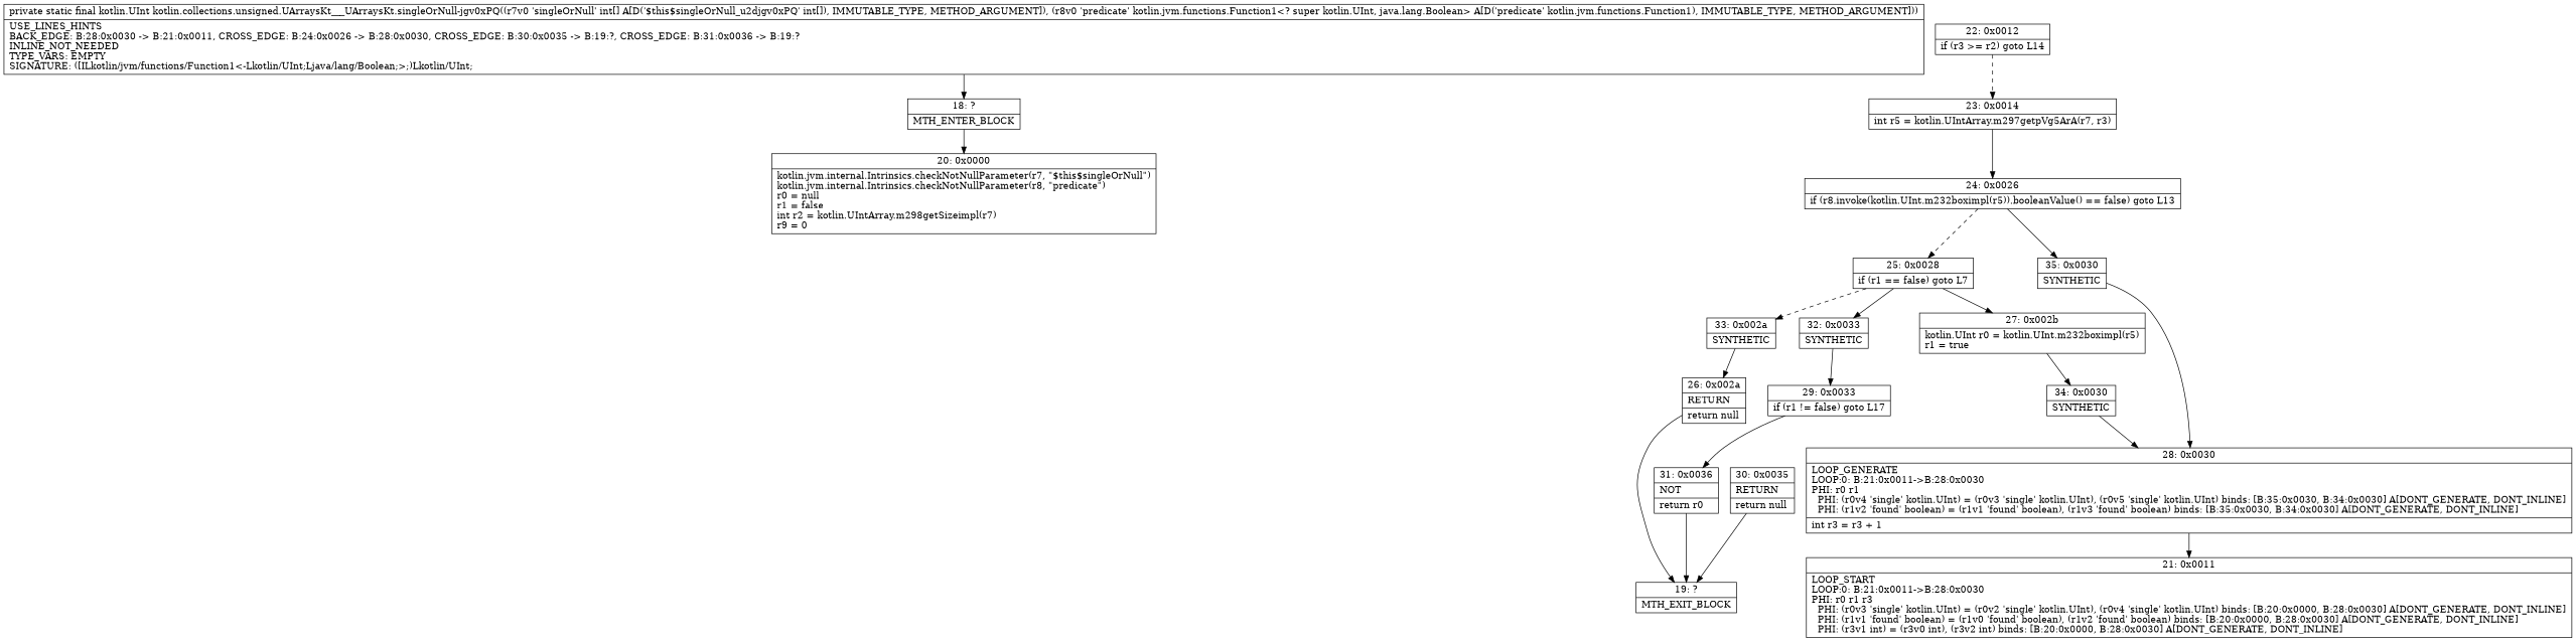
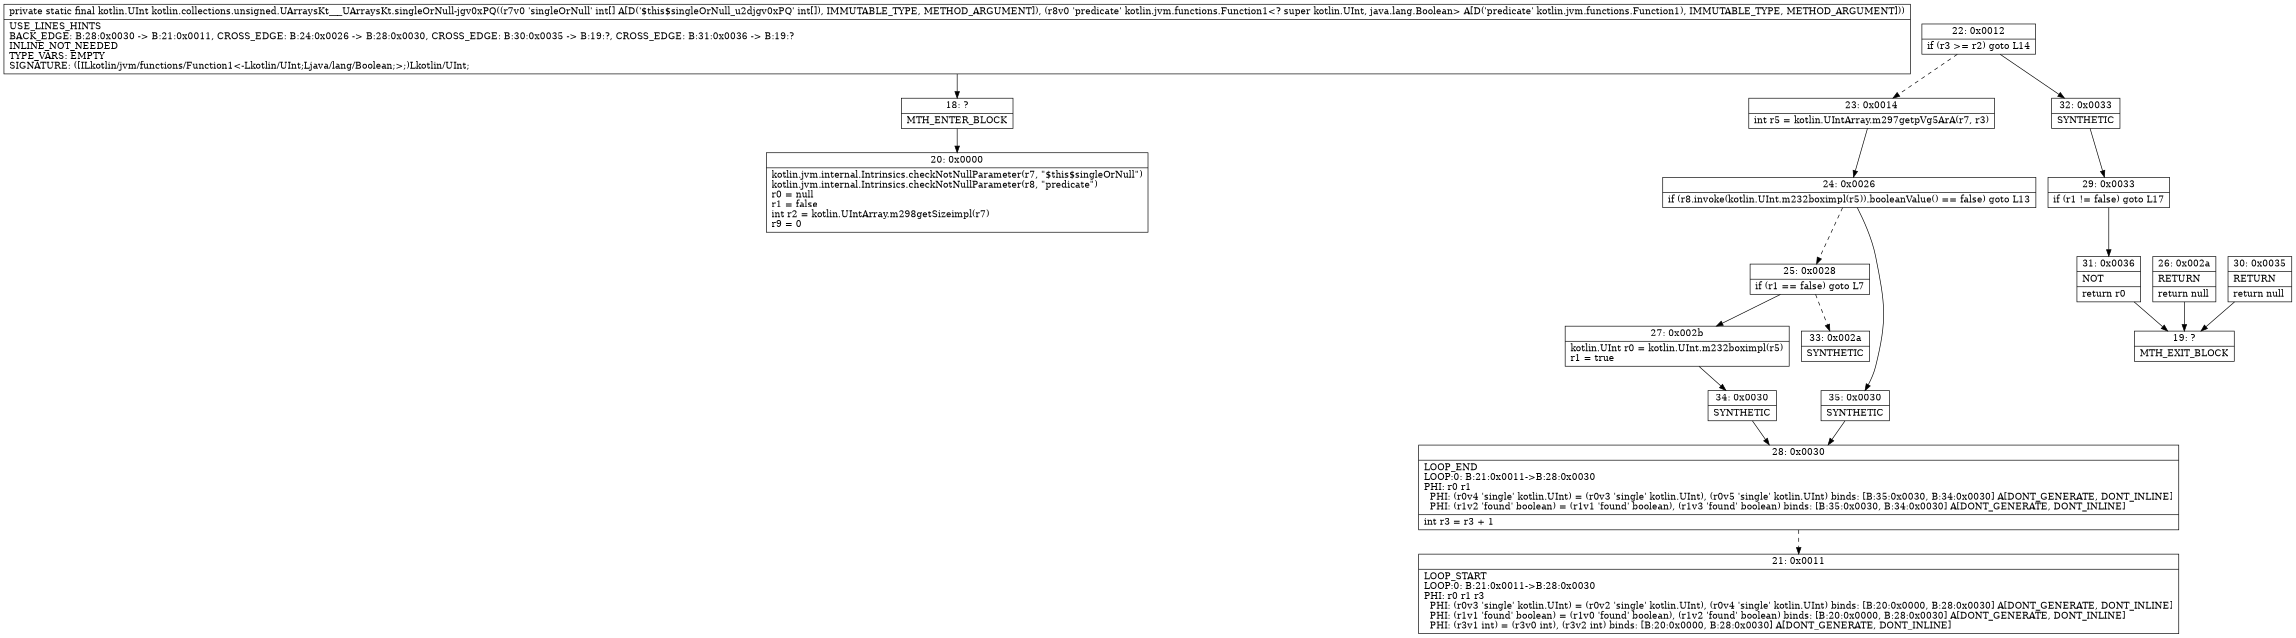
  digraph {
    node [shape=record]
    n1 [label="{18\:\ ?|MTH_ENTER_BLOCK\l}"]
    n2 [label="{20\:\ 0x0000|kotlin.jvm.internal.Intrinsics.checkNotNullParameter(r7, \"$this$singleOrNull\")\lkotlin.jvm.internal.Intrinsics.checkNotNullParameter(r8, \"predicate\")\lr0 = null\lr1 = false\lint r2 = kotlin.UIntArray.m298getSizeimpl(r7)\lr9 = 0\l}"]
    n3 [label="{21\:\ 0x0011|LOOP_START\lLOOP:0: B:21:0x0011\-\>B:28:0x0030\lPHI: r0 r1 r3 \l  PHI: (r0v3 'single' kotlin.UInt) = (r0v2 'single' kotlin.UInt), (r0v4 'single' kotlin.UInt) binds: [B:20:0x0000, B:28:0x0030] A[DONT_GENERATE, DONT_INLINE]\l  PHI: (r1v1 'found' boolean) = (r1v0 'found' boolean), (r1v2 'found' boolean) binds: [B:20:0x0000, B:28:0x0030] A[DONT_GENERATE, DONT_INLINE]\l  PHI: (r3v1 int) = (r3v0 int), (r3v2 int) binds: [B:20:0x0000, B:28:0x0030] A[DONT_GENERATE, DONT_INLINE]\l}"]
    n4 [label="{22\:\ 0x0012|if (r3 \>= r2) goto L14\l}"]
    n5 [label="{23\:\ 0x0014|int r5 = kotlin.UIntArray.m297getpVg5ArA(r7, r3)\l}"]
    n6 [label="{32\:\ 0x0033|SYNTHETIC\l}"]
    n7 [label="{24\:\ 0x0026|if (r8.invoke(kotlin.UInt.m232boximpl(r5)).booleanValue() == false) goto L13\l}"]
    n8 [label="{29\:\ 0x0033|if (r1 != false) goto L17\l}"]
    n9 [label="{25\:\ 0x0028|if (r1 == false) goto L7\l}"]
    n10 [label="{35\:\ 0x0030|SYNTHETIC\l}"]
    n11 [label="{27\:\ 0x002b|kotlin.UInt r0 = kotlin.UInt.m232boximpl(r5)\lr1 = true\l}"]
    n12 [label="{33\:\ 0x002a|SYNTHETIC\l}"]
-   n13 [label="{28\:\ 0x0030|LOOP_GENERATE\lLOOP:0: B:21:0x0011\-\>B:28:0x0030\lPHI: r0 r1 \l  PHI: (r0v4 'single' kotlin.UInt) = (r0v3 'single' kotlin.UInt), (r0v5 'single' kotlin.UInt) binds: [B:35:0x0030, B:34:0x0030] A[DONT_GENERATE, DONT_INLINE]\l  PHI: (r1v2 'found' boolean) = (r1v1 'found' boolean), (r1v3 'found' boolean) binds: [B:35:0x0030, B:34:0x0030] A[DONT_GENERATE, DONT_INLINE]\l|int r3 = r3 + 1\l}"]
+   n13 [label="{28\:\ 0x0030|LOOP_END\lLOOP:0: B:21:0x0011\-\>B:28:0x0030\lPHI: r0 r1 \l  PHI: (r0v4 'single' kotlin.UInt) = (r0v3 'single' kotlin.UInt), (r0v5 'single' kotlin.UInt) binds: [B:35:0x0030, B:34:0x0030] A[DONT_GENERATE, DONT_INLINE]\l  PHI: (r1v2 'found' boolean) = (r1v1 'found' boolean), (r1v3 'found' boolean) binds: [B:35:0x0030, B:34:0x0030] A[DONT_GENERATE, DONT_INLINE]\l|int r3 = r3 + 1\l}"]
    n14 [label="{34\:\ 0x0030|SYNTHETIC\l}"]
    n15 [label="{26\:\ 0x002a|RETURN\l|return null\l}"]
    n16 [label="{19\:\ ?|MTH_EXIT_BLOCK\l}"]
    n17 [label="{31\:\ 0x0036|NOT\l|return r0\l}"]
    n18 [label="{30\:\ 0x0035|RETURN\l|return null\l}"]
    n19 [label="{private static final kotlin.UInt kotlin.collections.unsigned.UArraysKt___UArraysKt.singleOrNull\-jgv0xPQ((r7v0 'singleOrNull' int[] A[D('$this$singleOrNull_u2djgv0xPQ' int[]), IMMUTABLE_TYPE, METHOD_ARGUMENT]), (r8v0 'predicate' kotlin.jvm.functions.Function1\<? super kotlin.UInt, java.lang.Boolean\> A[D('predicate' kotlin.jvm.functions.Function1), IMMUTABLE_TYPE, METHOD_ARGUMENT]))  | USE_LINES_HINTS\lBACK_EDGE: B:28:0x0030 \-\> B:21:0x0011, CROSS_EDGE: B:24:0x0026 \-\> B:28:0x0030, CROSS_EDGE: B:30:0x0035 \-\> B:19:?, CROSS_EDGE: B:31:0x0036 \-\> B:19:?\lINLINE_NOT_NEEDED\lTYPE_VARS: EMPTY\lSIGNATURE: ([ILkotlin\/jvm\/functions\/Function1\<\-Lkotlin\/UInt;Ljava\/lang\/Boolean;\>;)Lkotlin\/UInt;\l}"]
    n1 -> n2
    n4 -> n5 [style=dashed]
-   n9 -> n6
+   n4 -> n6
    n5 -> n7
    n6 -> n8
    n7 -> n9 [style=dashed]
    n7 -> n10
    n8 -> n17
    n9 -> n11
    n9 -> n12 [style=dashed]
    n10 -> n13
    n11 -> n14
-   n12 -> n15
-   n13 -> n3
+   n13 -> n3 [style=dashed]
    n14 -> n13
    n15 -> n16
    n17 -> n16
    n18 -> n16
    n19 -> n1
  }
